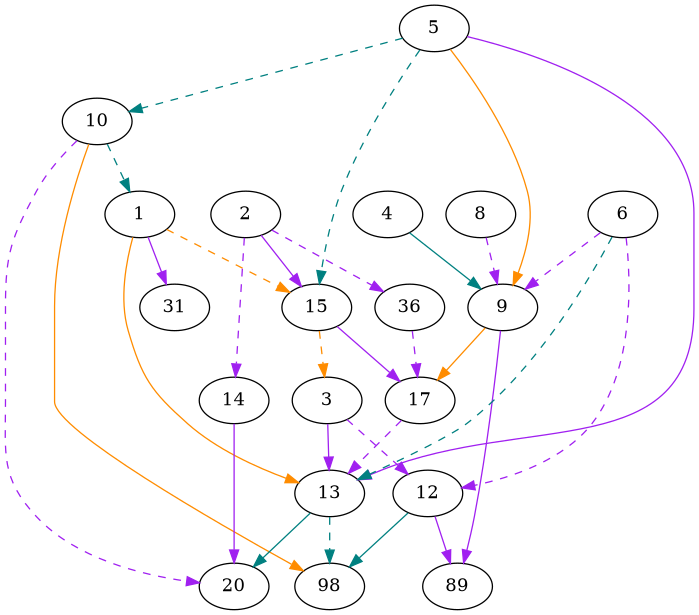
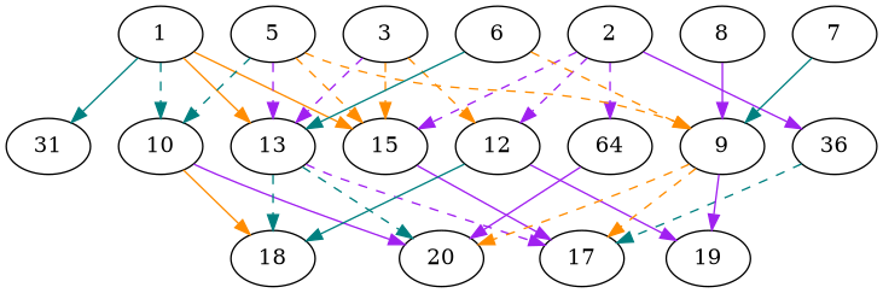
  digraph {
    node [alpha=0.17]
    edge [color=purple style=dashed]
    1 [alpha=0.04 expect_size=30426112]
    10 [alpha=0.14 expect_size=49963008]
    n3 [expect_size=14440448 label=31]
    13 [expect_size=35353600]
    15 [alpha=0.02 expect_size=19787776]
    20 [alpha=0.04 expect_size=51539968]
-   18 [alpha=0.07 expect_size=41478144 label=98]
+   18 [alpha=0.07 expect_size=41478144]
    17 [alpha=0.11 expect_size=23795712]
    2 [alpha=0.05 expect_size=38145024]
-   14 [alpha=0.11 expect_size=18455552]
+   14 [alpha=0.11 expect_size=18455552 label=64]
    n11 [alpha=0.10 expect_size=47637504 label=36]
    3 [alpha=0.13 expect_size=28166144]
    12 [alpha=0.01 expect_size=22961152]
-   19 [expect_size=10113024 label=89]
-   4 [alpha=0.01 expect_size=31186944]
+   19 [expect_size=10113024]
+   4 [alpha=0.01 expect_size=31186944 label=7]
    9 [alpha=0.18 expect_size=41112576]
    5 [alpha=0.12 expect_size=42185728]
    6 [alpha=0.10 expect_size=16790528]
    8 [alpha=0.07 expect_size=51079168]
-   10 -> 1 [color=teal]
-   1 -> n3 [style=solid]
+   1 -> 10 [color=teal]
+   1 -> n3 [color=teal style=solid]
    1 -> 13 [color=darkorange style=solid]
-   1 -> 15 [color=darkorange]
-   10 -> 20
+   1 -> 15 [color=darkorange style=solid]
+   10 -> 20 [style=solid]
    10 -> 18 [color=darkorange style=solid]
-   13 -> 20 [color=teal style=solid]
+   13 -> 20 [color=teal]
    13 -> 18 [color=teal]
-   17 -> 13
+   13 -> 17
    15 -> 17 [style=solid]
-   2 -> 15 [style=solid]
+   2 -> 15
    2 -> 14
-   2 -> n11
+   2 -> n11 [style=solid]
    14 -> 20 [style=solid]
-   n11 -> 17
-   3 -> 13 [style=solid]
-   15 -> 3 [color=darkorange]
-   3 -> 12
+   n11 -> 17 [color=teal]
+   3 -> 13
+   3 -> 15 [color=darkorange]
+   3 -> 12 [color=darkorange]
    12 -> 18 [color=teal style=solid]
    12 -> 19 [style=solid]
    4 -> 9 [color=teal style=solid]
-   9 -> 17 [color=darkorange style=solid]
+   9 -> 20 [color=darkorange]
+   9 -> 17 [color=darkorange]
    9 -> 19 [style=solid]
    5 -> 10 [color=teal]
-   5 -> 13 [style=solid]
-   5 -> 15 [color=teal]
-   5 -> 9 [color=darkorange style=solid]
-   6 -> 13 [color=teal]
-   6 -> 12
-   6 -> 9
-   8 -> 9
+   5 -> 13
+   5 -> 15 [color=darkorange]
+   5 -> 9 [color=darkorange]
+   6 -> 13 [color=teal style=solid]
+   2 -> 12
+   6 -> 9 [color=darkorange]
+   8 -> 9 [style=solid]
  }
